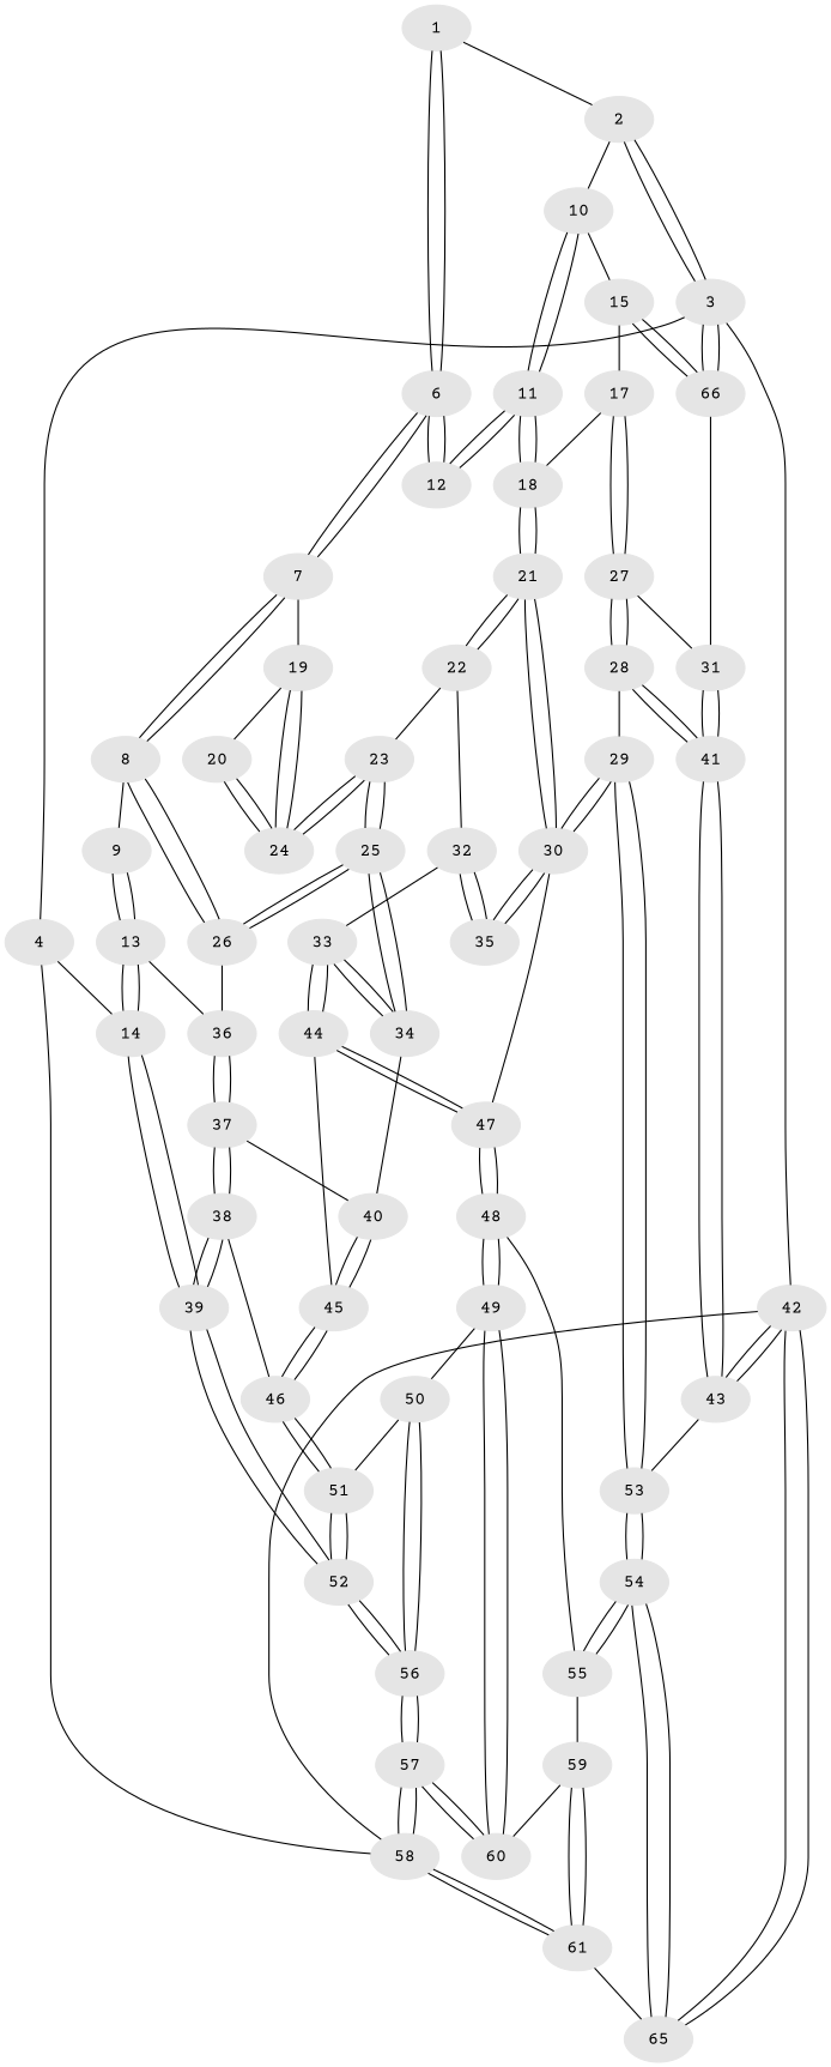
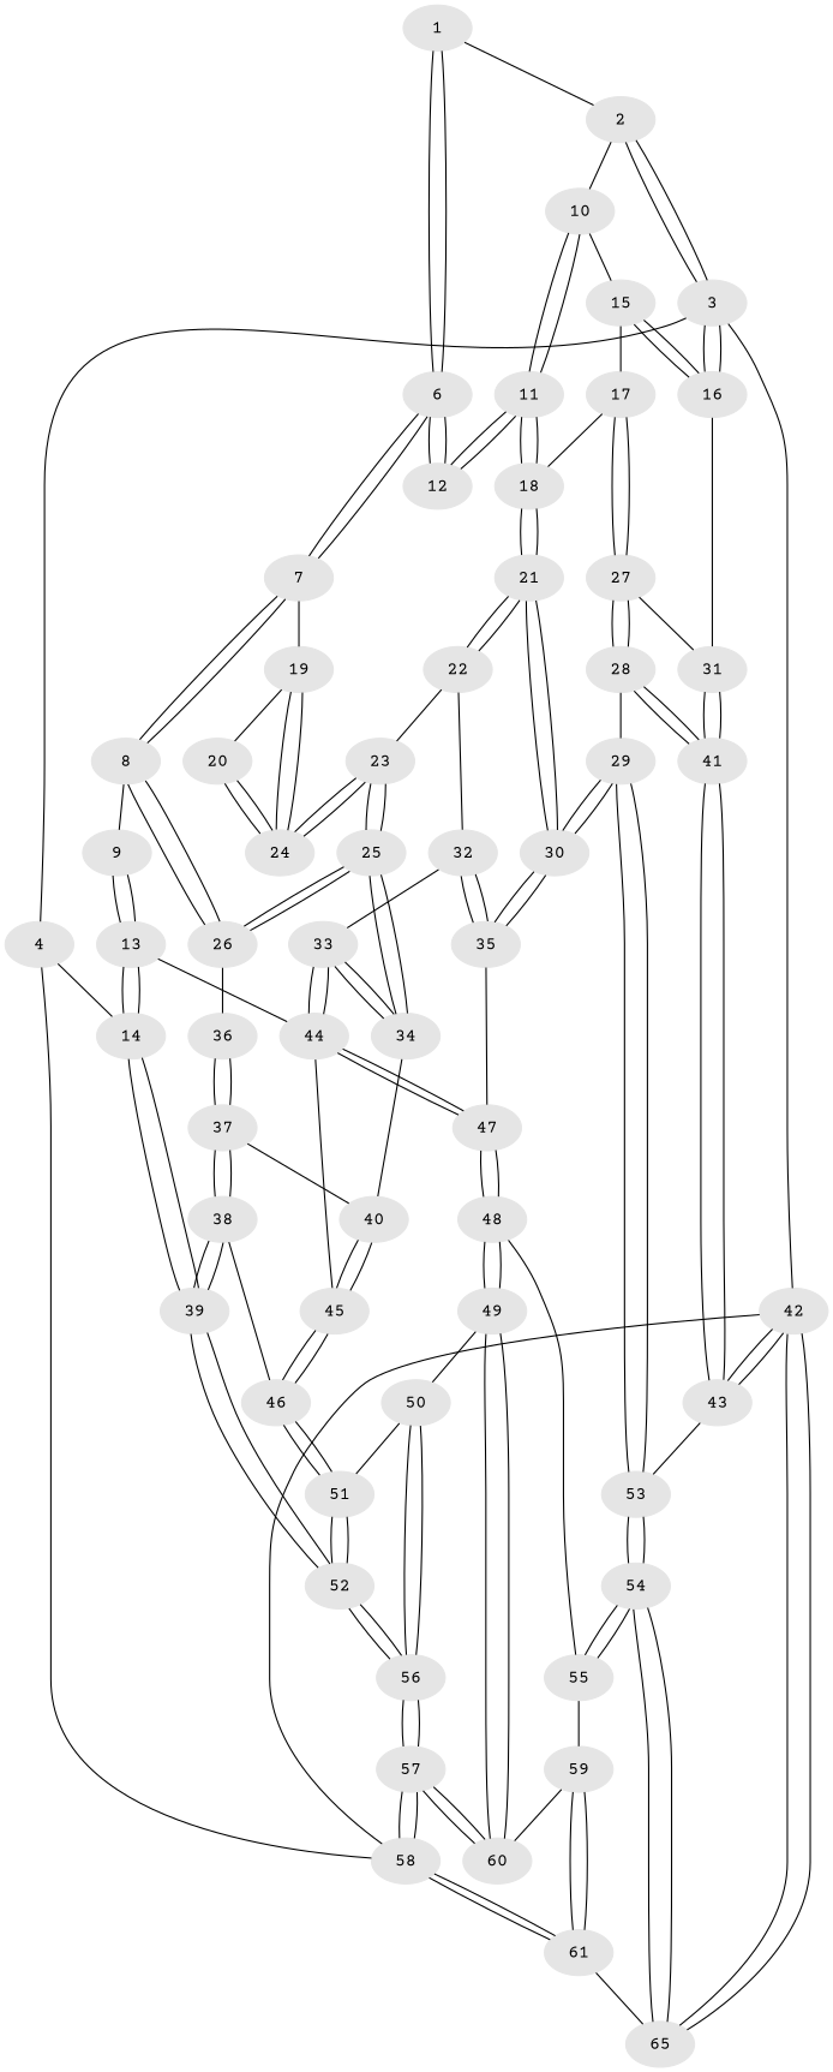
  graph {
    fontname="Courier Prime"
    node [color=gray90 fontname="Courier Prime" style=filled]
    edge [fontname="Courier Prime"]
    1
    2
    6
    3
    10
    7
    12
    4
-   16 [label=66]
+   16
    42
    11
    15
    14
    58
    31
    43
    n17 [label=65]
    39
    61
    9
    13
    8
    19
    26
    20
    24
    36
    18
    17
    21
    37
    52
    27
    41
    28
    22
    30
    23
    32
    35
    25
    33
    34
    40
    29
    53
    54
    47
    44
    45
    48
    38
    46
    51
    56
    49
    55
    50
    60
    59
    57
    1 -- 2
    1 -- 6
    1 -- 6
    2 -- 3
    2 -- 3
    2 -- 10
    6 -- 7
    6 -- 7
    6 -- 12
    6 -- 12
    3 -- 4
    3 -- 16
    3 -- 16
    3 -- 42
    10 -- 11
    10 -- 11
    10 -- 15
    7 -- 8
    7 -- 8
    7 -- 19
    4 -- 14
    4 -- 58
    16 -- 31
    42 -- 58
    42 -- 43
    42 -- 43
    42 -- n17
    42 -- n17
    11 -- 12
    11 -- 12
    11 -- 18
    11 -- 18
    15 -- 16
    15 -- 16
    15 -- 17
    14 -- 39
    14 -- 39
    58 -- 61
    58 -- 61
    31 -- 41
    31 -- 41
    43 -- 53
    39 -- 52
    39 -- 52
    61 -- n17
    9 -- 13
    9 -- 13
    13 -- 14
    13 -- 14
-   13 -- 36
+   13 -- 44
    8 -- 9
    8 -- 26
    8 -- 26
    19 -- 20
    19 -- 24
    19 -- 24
    26 -- 36
    20 -- 24
    20 -- 24
    36 -- 37
    36 -- 37
    18 -- 21
    18 -- 21
    17 -- 18
    17 -- 27
    17 -- 27
    21 -- 22
    21 -- 22
    21 -- 30
    21 -- 30
    37 -- 40
    37 -- 38
    37 -- 38
    52 -- 56
    52 -- 56
    27 -- 31
    27 -- 28
    27 -- 28
    41 -- 43
    41 -- 43
    28 -- 41
    28 -- 41
    28 -- 29
    22 -- 23
    22 -- 32
    30 -- 35
    30 -- 35
    23 -- 24
    23 -- 24
    23 -- 25
    23 -- 25
    32 -- 35
    32 -- 35
    32 -- 33
-   30 -- 47
+   35 -- 47
    25 -- 26
    25 -- 26
    25 -- 34
    25 -- 34
    33 -- 34
    33 -- 34
    33 -- 44
    33 -- 44
    34 -- 40
    40 -- 45
    40 -- 45
    29 -- 30
    29 -- 30
    29 -- 53
    29 -- 53
    53 -- 54
    53 -- 54
    54 -- n17
    54 -- n17
    54 -- 55
    54 -- 55
    47 -- 48
    47 -- 48
    44 -- 47
    44 -- 47
    44 -- 45
    45 -- 46
    45 -- 46
    48 -- 49
    48 -- 49
    48 -- 55
    38 -- 39
    38 -- 39
    38 -- 46
    46 -- 51
    46 -- 51
    51 -- 52
    51 -- 52
    56 -- 57
    56 -- 57
    49 -- 50
    49 -- 60
    49 -- 60
    55 -- 59
    50 -- 51
    50 -- 56
    50 -- 56
    59 -- 61
    59 -- 61
    59 -- 60
    57 -- 58
    57 -- 58
    57 -- 60
    57 -- 60
  }
